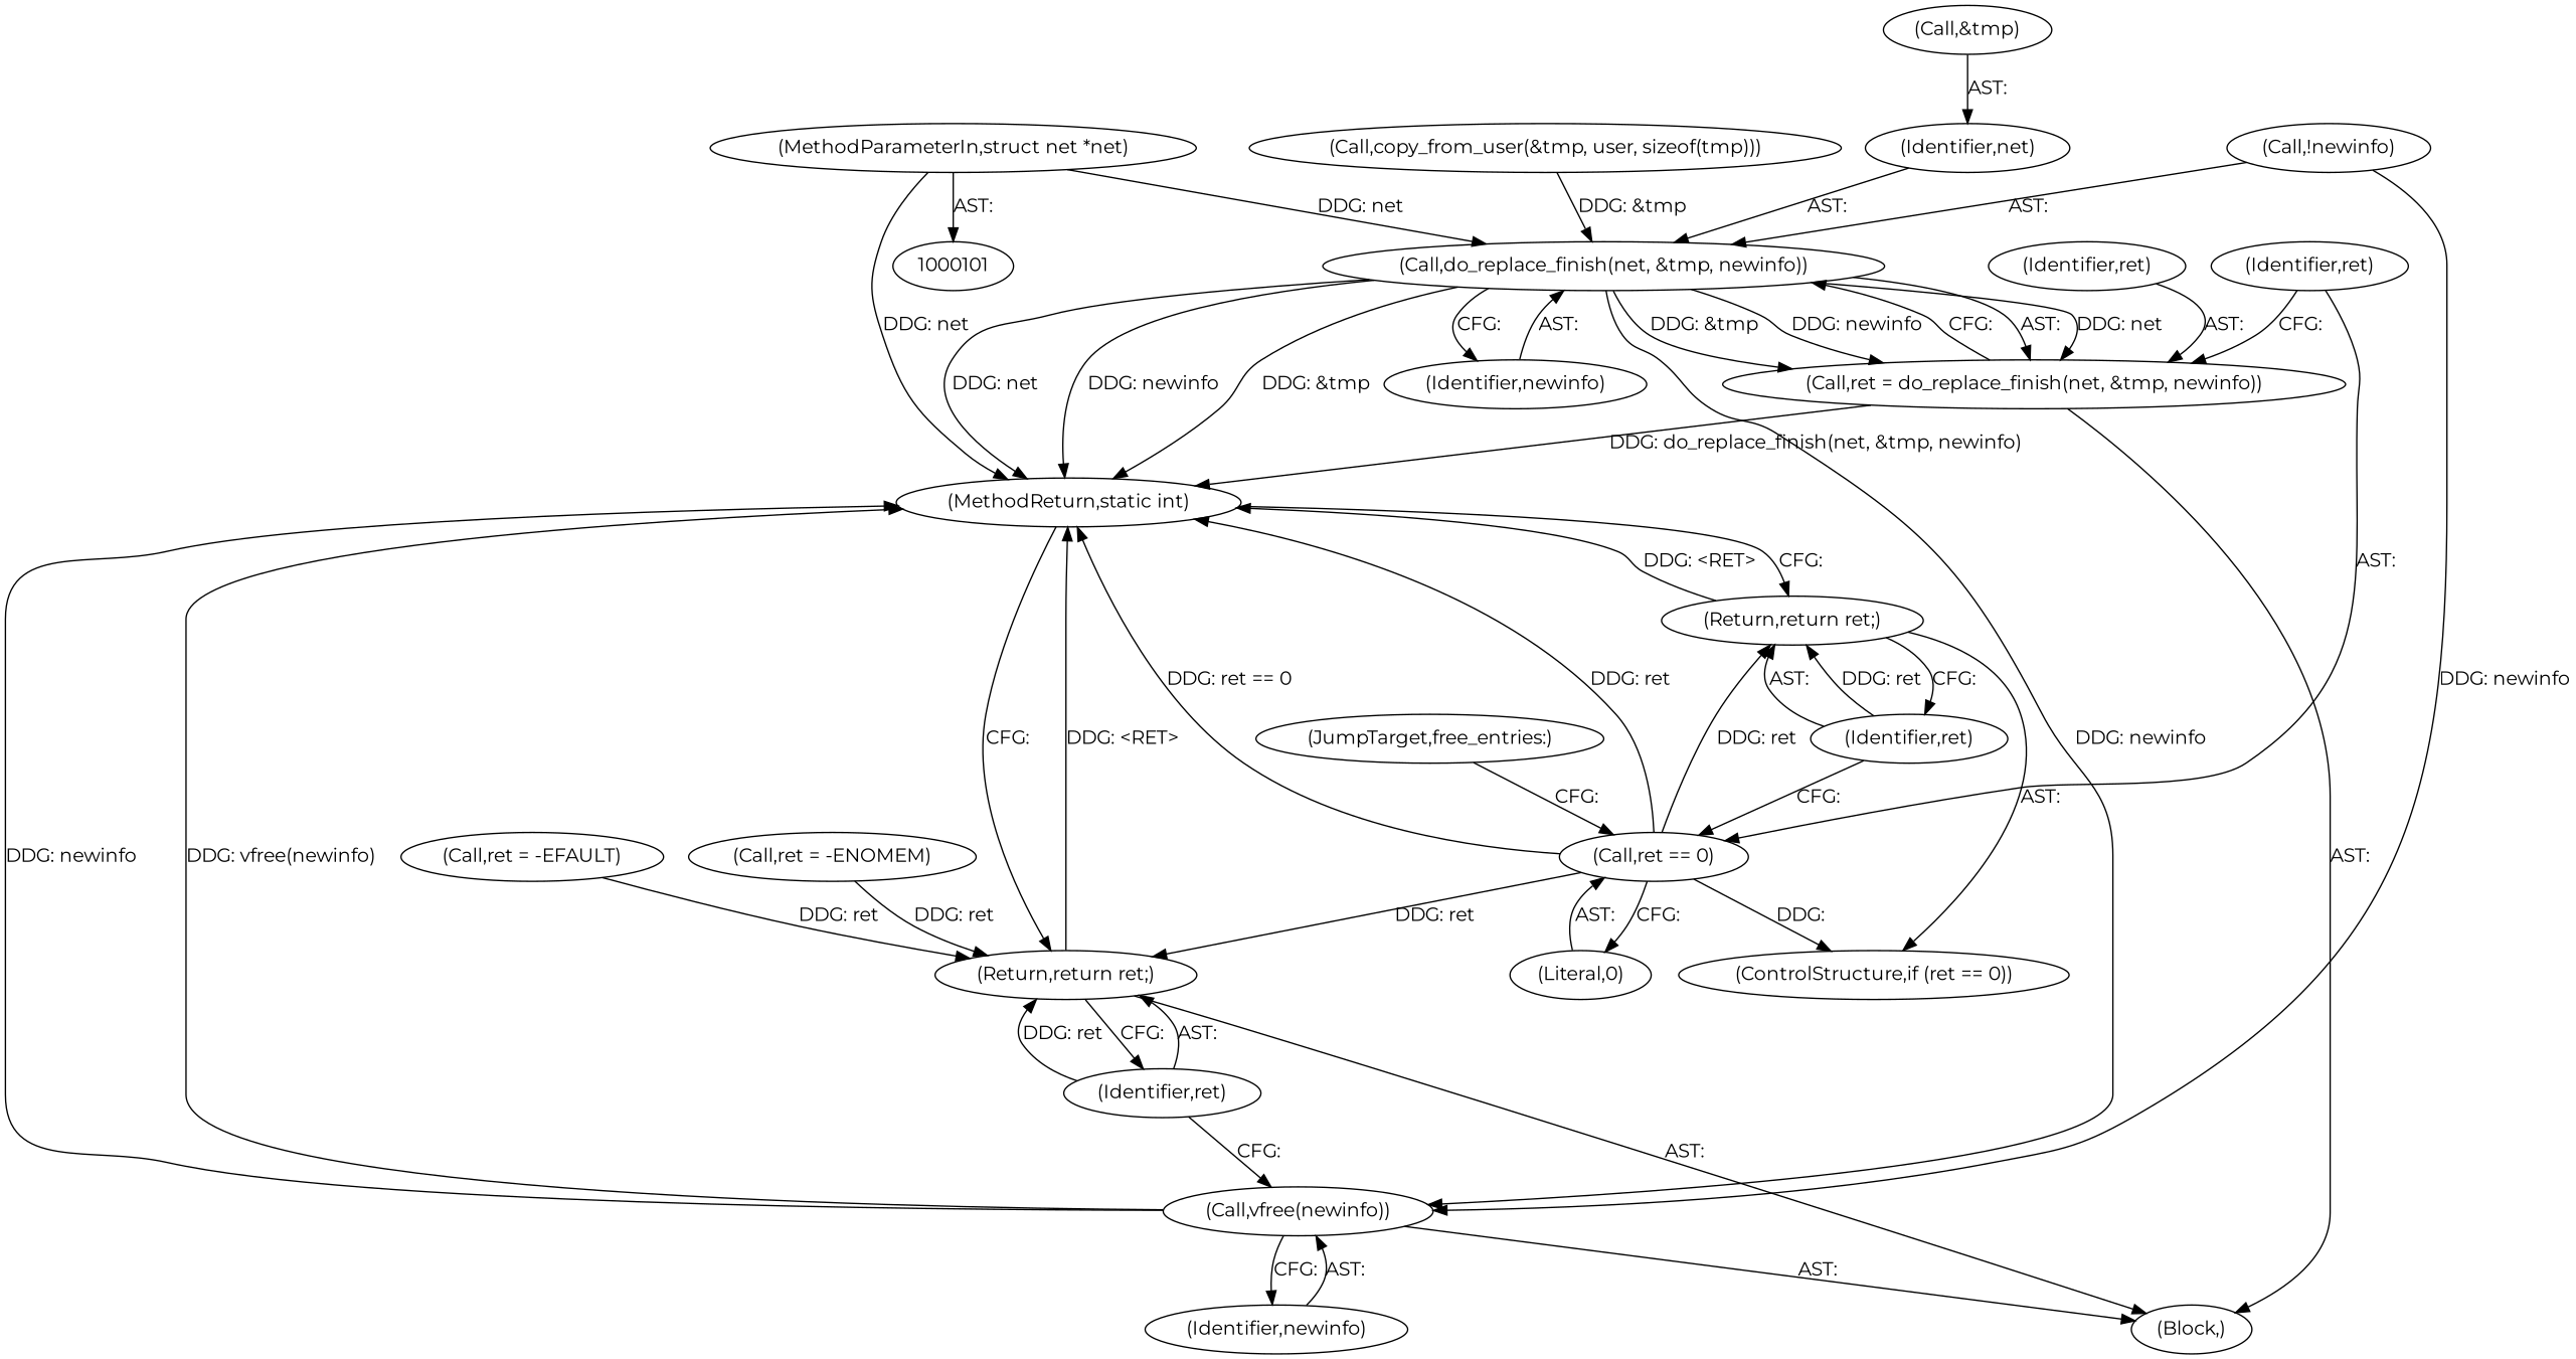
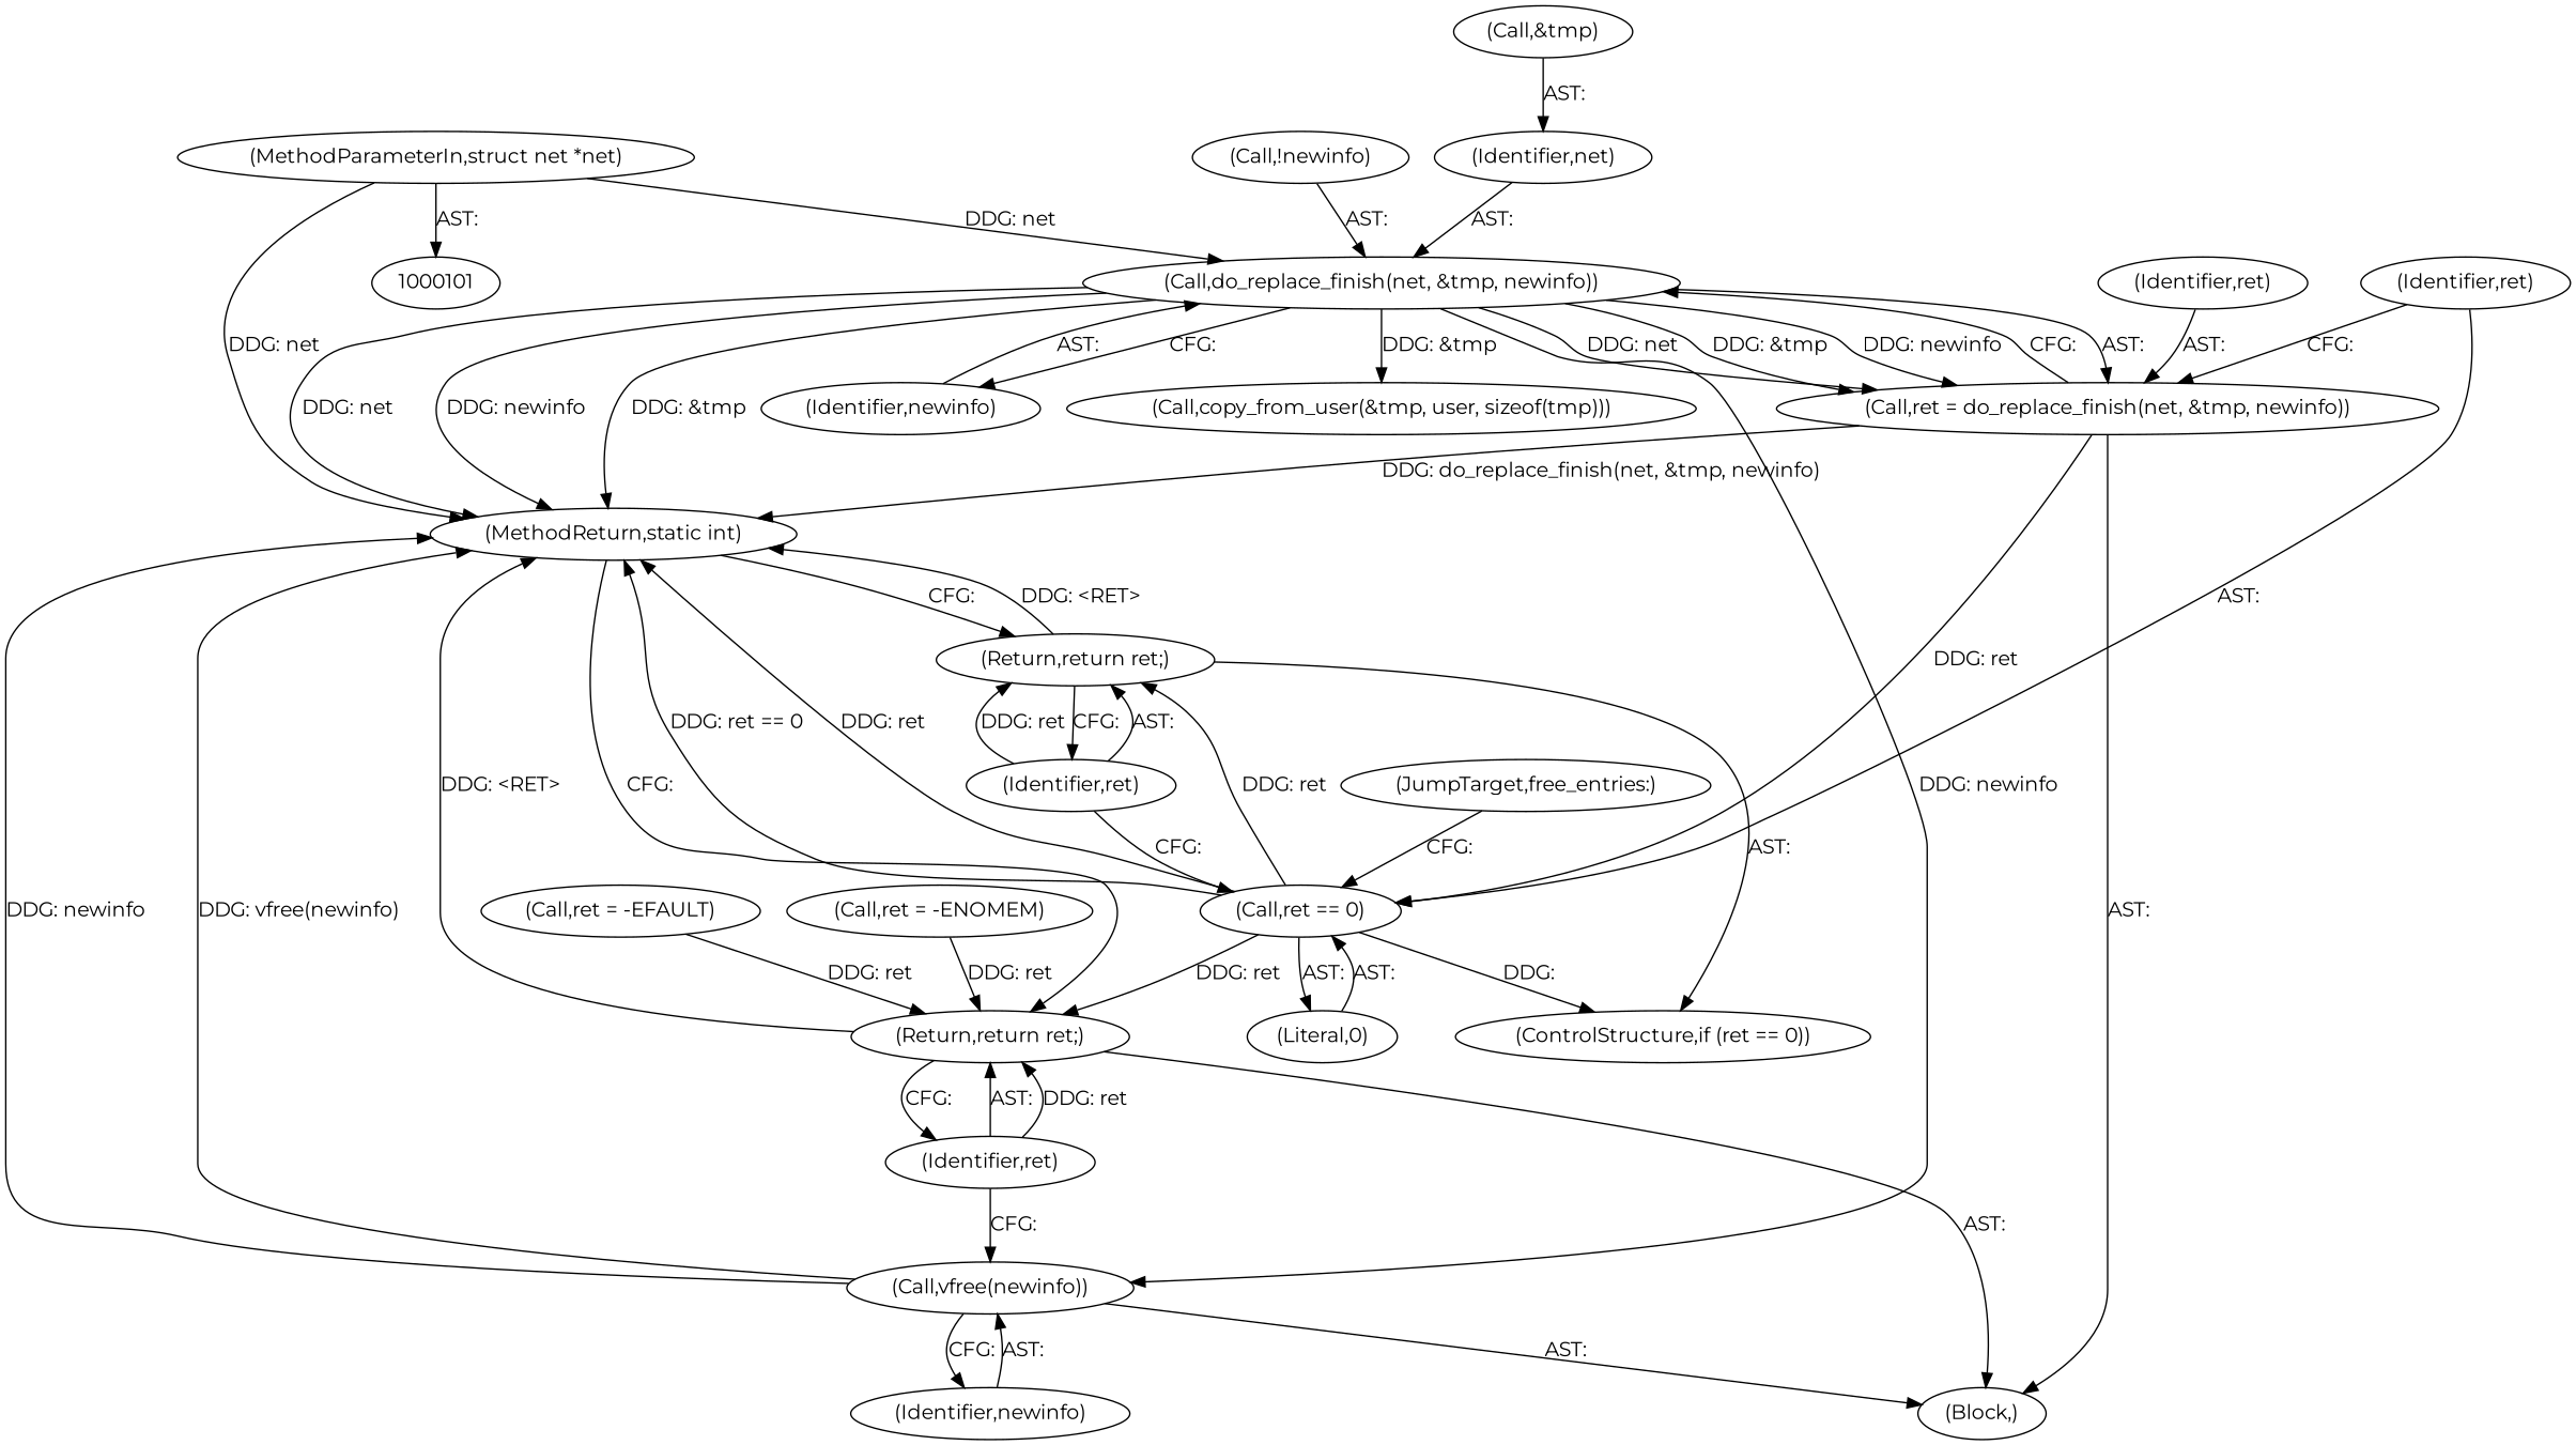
  digraph {
    fontname=Montserrat
    node [fontname=Montserrat]
    edge [fontname=Montserrat]
    n1 [label="(MethodParameterIn,struct net *net)"]
    n2 [label="(Call,do_replace_finish(net, &tmp, newinfo))"]
    n3 [label="(MethodReturn,static int)"]
    1000101
    n5 [label="(Call,ret = do_replace_finish(net, &tmp, newinfo))"]
    n6 [label="(Call,vfree(newinfo))"]
    n7 [label="(Identifier,newinfo)"]
    n8 [label="(Return,return ret;)"]
    n9 [label="(Return,return ret;)"]
    n10 [label="(Call,ret == 0)"]
    n11 [label="(Block,)"]
    n12 [label="(Identifier,newinfo)"]
    n13 [label="(Literal,0)"]
    n14 [label="(ControlStructure,if (ret == 0))"]
    n15 [label="(Identifier,ret)"]
    n16 [label="(Identifier,ret)"]
    n17 [label="(Identifier,net)"]
    n18 [label="(Call,&tmp)"]
    n19 [label="(Call,ret = -EFAULT)"]
    n20 [label="(Call,!newinfo)"]
    n21 [label="(JumpTarget,free_entries:)"]
    n22 [label="(Call,copy_from_user(&tmp, user, sizeof(tmp)))"]
    n23 [label="(Identifier,ret)"]
    n24 [label="(Identifier,ret)"]
    n25 [label="(Call,ret = -ENOMEM)"]
    n1 -> n2 [label="DDG: net"]
    n1 -> n3 [label="DDG: net"]
    n1 -> 1000101 [label="AST: "]
    n2 -> n3 [label="DDG: net"]
    n2 -> n3 [label="DDG: newinfo"]
    n2 -> n3 [label="DDG: &tmp"]
    n2 -> n5 [label="AST: "]
    n2 -> n5 [label="DDG: net"]
    n2 -> n5 [label="DDG: &tmp"]
    n2 -> n5 [label="DDG: newinfo"]
    n2 -> n6 [label="DDG: newinfo"]
    n2 -> n7 [label="CFG: "]
    n3 -> n8 [label="CFG: "]
    n3 -> n9 [label="CFG: "]
    n5 -> n2 [label="CFG: "]
    n5 -> n3 [label="DDG: do_replace_finish(net, &tmp, newinfo)"]
+   n5 -> n10 [label="DDG: ret"]
    n5 -> n11 [label="AST: "]
    n6 -> n3 [label="DDG: newinfo"]
    n6 -> n3 [label="DDG: vfree(newinfo)"]
    n6 -> n11 [label="AST: "]
    n6 -> n12 [label="CFG: "]
    n7 -> n2 [label="AST: "]
    n8 -> n3 [label="DDG: <RET>"]
    n8 -> n14 [label="AST: "]
    n8 -> n15 [label="CFG: "]
    n9 -> n3 [label="DDG: <RET>"]
    n9 -> n11 [label="AST: "]
    n9 -> n16 [label="CFG: "]
    n10 -> n3 [label="DDG: ret == 0"]
    n10 -> n3 [label="DDG: ret"]
    n10 -> n8 [label="DDG: ret"]
    n10 -> n9 [label="DDG: ret"]
-   n10 -> n13 [label="CFG: "]
+   n10 -> n13 [label="AST: "]
    n10 -> n14 [label="DDG: "]
    n12 -> n6 [label="AST: "]
    n13 -> n10 [label="AST: "]
    n15 -> n8 [label="AST: "]
    n15 -> n8 [label="DDG: ret"]
    n15 -> n10 [label="CFG: "]
    n16 -> n6 [label="CFG: "]
    n16 -> n9 [label="AST: "]
    n16 -> n9 [label="DDG: ret"]
    n17 -> n2 [label="AST: "]
    n18 -> n17 [label="AST: "]
    n19 -> n9 [label="DDG: ret"]
    n20 -> n2 [label="AST: "]
-   n20 -> n6 [label="DDG: newinfo"]
    n21 -> n10 [label="CFG: "]
-   n22 -> n2 [label="DDG: &tmp"]
+   n2 -> n22 [label="DDG: &tmp"]
    n23 -> n5 [label="CFG: "]
    n23 -> n10 [label="AST: "]
    n24 -> n5 [label="AST: "]
    n25 -> n9 [label="DDG: ret"]
  }
